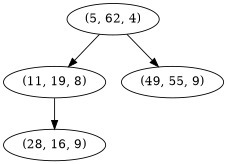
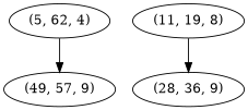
  digraph {
    "(5, 62, 4)"
    "(11, 19, 8)"
-   "(49, 57, 9)" [label="(49, 55, 9)"]
-   "(28, 36, 9)" [label="(28, 16, 9)"]
-   "(5, 62, 4)" -> "(11, 19, 8)"
+   "(49, 57, 9)"
+   "(28, 36, 9)"
    "(5, 62, 4)" -> "(49, 57, 9)"
    "(11, 19, 8)" -> "(28, 36, 9)"
  }
